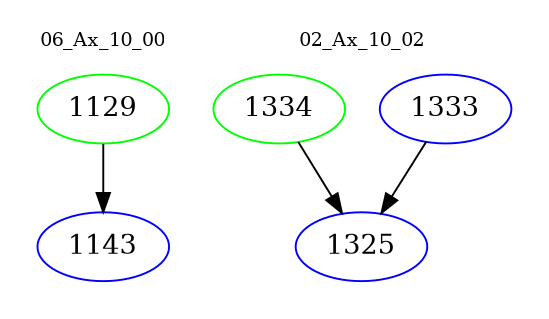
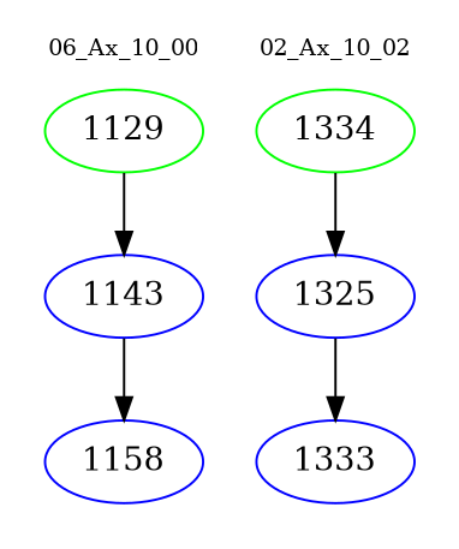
  digraph {
    node [color=blue]
    edge [color=black]
    n1 [label=1143]
    n2 [color=green label=1129]
+   n3 [label=1158]
    n4 [label=1325]
    n5 [label=1333]
    n6 [color=green label=1334]
    subgraph cluster_1 {
      color=white
      fontsize=10
      label="06_Ax_10_00"
      n1
      n2
+     n3
    }
    subgraph cluster_2 {
      color=white
      fontsize=10
      label="02_Ax_10_02"
      n4
      n5
      n6
    }
+   n1 -> n3
    n2 -> n1
-   n5 -> n4
+   n4 -> n5
    n6 -> n4
  }
